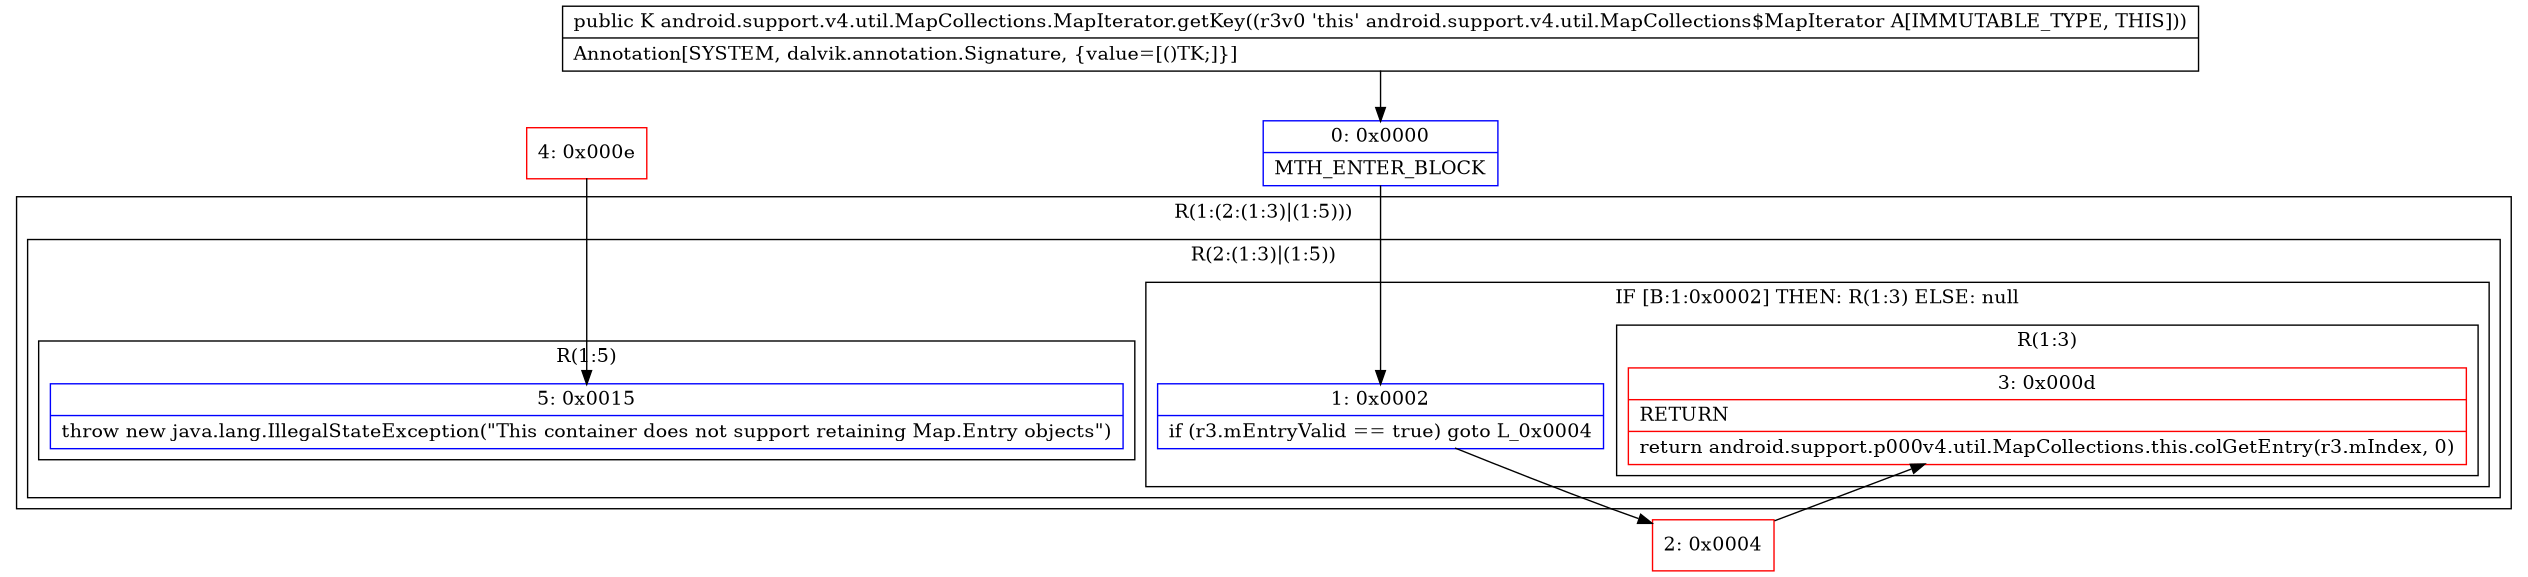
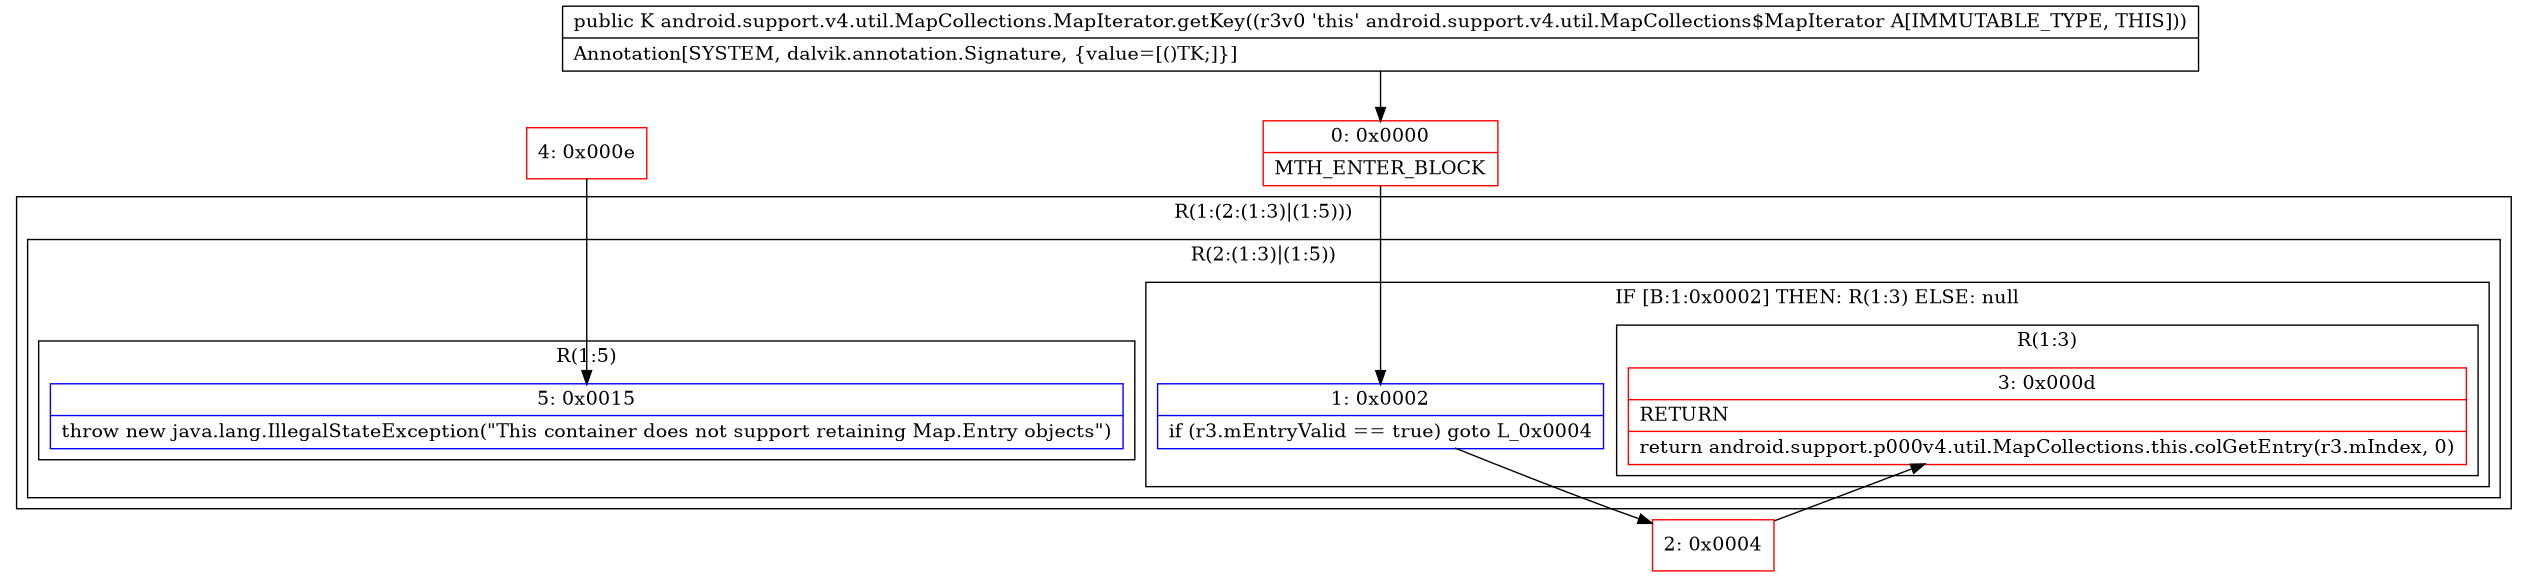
  digraph {
    node [color=red shape=record]
    n1 [label="{3\:\ 0x000d|RETURN\l|return android.support.p000v4.util.MapCollections.this.colGetEntry(r3.mIndex, 0)\l}"]
    n2 [color=blue label="{1\:\ 0x0002|if (r3.mEntryValid == true) goto L_0x0004\l}"]
    n3 [color=blue label="{5\:\ 0x0015|throw new java.lang.IllegalStateException(\"This container does not support retaining Map.Entry objects\")\l}"]
    n4 [label="{2\:\ 0x0004}"]
    n5 [label="{4\:\ 0x000e}"]
-   n6 [color=blue label="{0\:\ 0x0000|MTH_ENTER_BLOCK\l}"]
+   n6 [label="{0\:\ 0x0000|MTH_ENTER_BLOCK\l}"]
    n7 [label="{public K android.support.v4.util.MapCollections.MapIterator.getKey((r3v0 'this' android.support.v4.util.MapCollections$MapIterator A[IMMUTABLE_TYPE, THIS]))  | Annotation[SYSTEM, dalvik.annotation.Signature, \{value=[()TK;]\}]\l}" color=""]
    subgraph cluster_1 {
      label="R(1:(2:(1:3)|(1:5)))"
      subgraph cluster_2 {
        label="R(2:(1:3)|(1:5))"
        subgraph cluster_3 {
          label="IF [B:1:0x0002] THEN: R(1:3) ELSE: null"
          n2
          subgraph cluster_4 {
            label="R(1:3)"
            n1
          }
        }
        subgraph cluster_5 {
          label="R(1:5)"
          n3
        }
      }
    }
    n2 -> n4
    n4 -> n1
    n5 -> n3
    n6 -> n2
    n7 -> n6
  }
